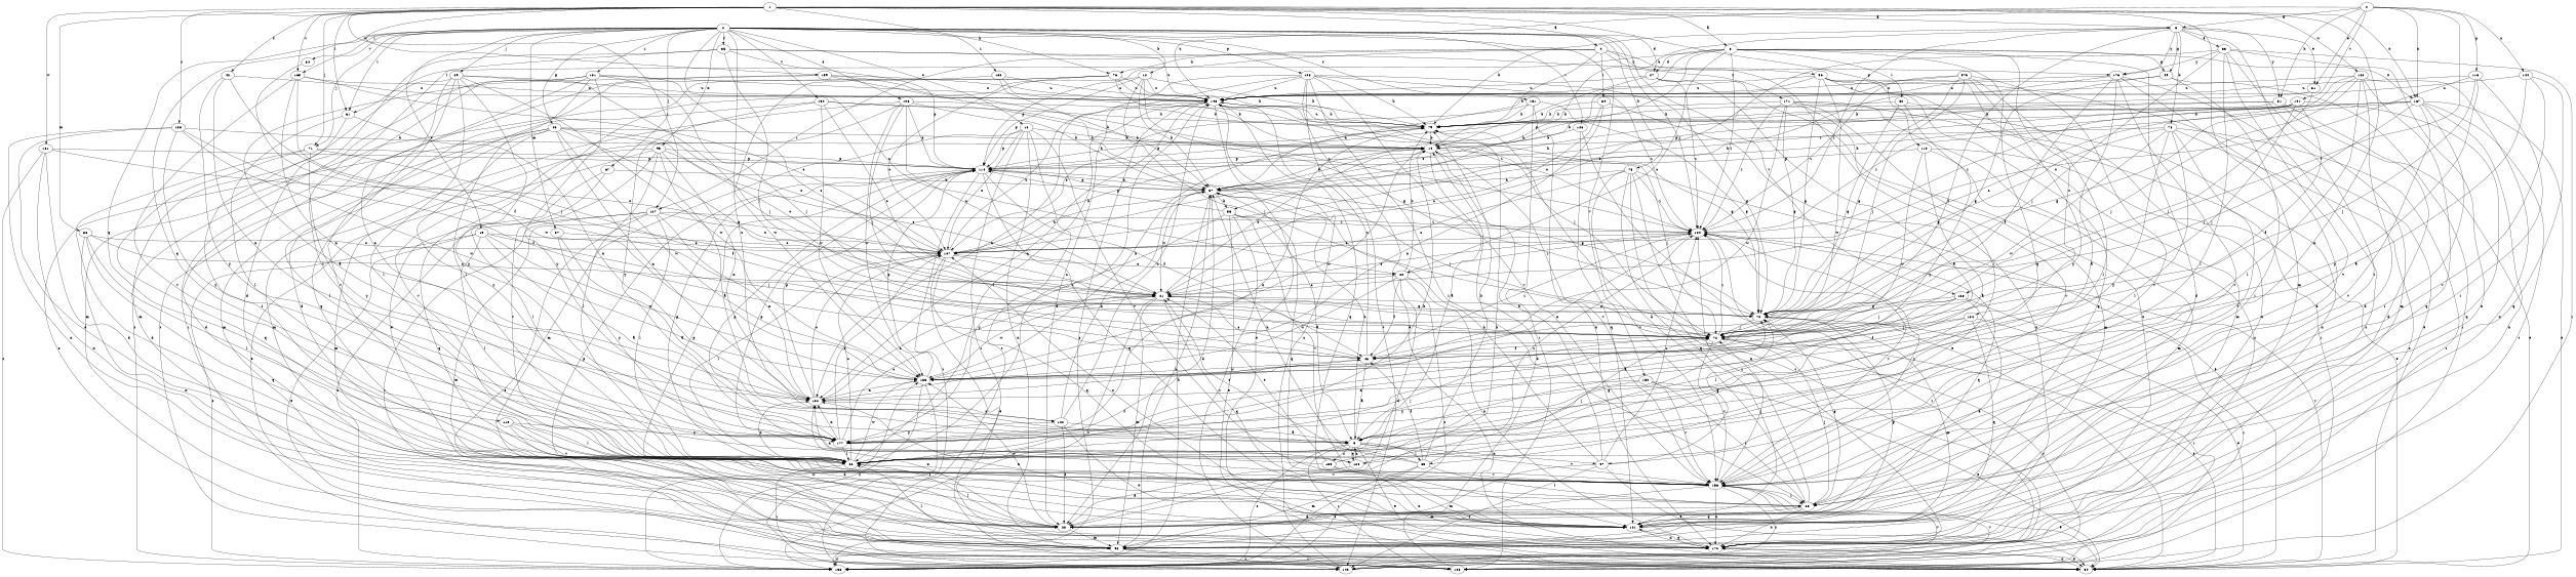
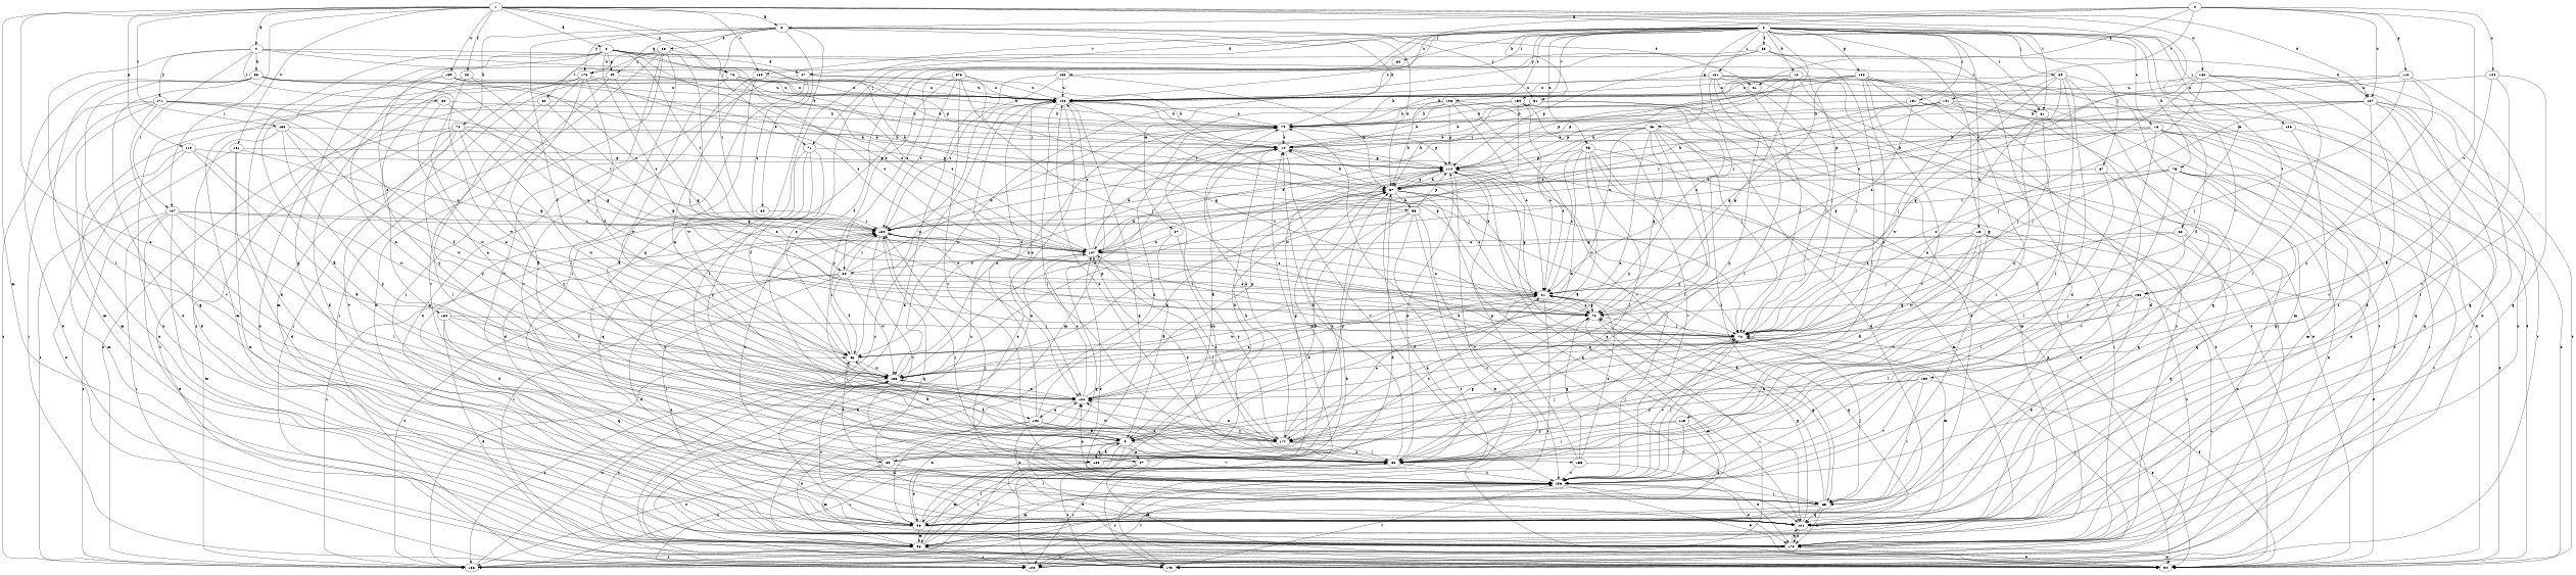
  strict digraph {
    0
    12
    15
    18
    20
    27
    35
    46
    61
    67
    69
    71
    75
    n14 [label=84]
    87
    95
    102
    106
    108
    115
    120
    126
    131
    138
    150
    154
    n27 [label=165]
    181
    183
    184
    148
    114
    57
    79
    34
    n36 [label=70]
    72
    107
    n39 [label=9]
    136
    163
    86
    93
    14
    128
    156
    142
    170
    28
    43
    21
    176
    100
    177
    65
    121
    1
    3
    4
    5
    42
    76
    88
    97
    110
    127
    133
    159
    161
    162
    167
    49
    55
    62
    134
    56
    64
    85
    171
    31
    51
+   32
    33
    78
    2
    113
    141
    144
    135
    n90 [label=573]
    0 -> 12 [label=b]
    0 -> 15 [label=c]
    0 -> 18 [label=c]
    0 -> 20 [label=c]
    0 -> 27 [label=d]
    0 -> 35 [label=f]
    0 -> 46 [label=g]
    0 -> 61 [label=i]
    0 -> 67 [label=j]
    0 -> 69 [label=j]
    0 -> 71 [label=j]
    0 -> 75 [label=k]
    0 -> n14 [label=l]
    0 -> 87 [label=m]
    0 -> 95 [label=n]
    0 -> 102 [label=o]
    0 -> 106 [label=o]
    0 -> 108 [label=p]
    0 -> 115 [label=q]
    0 -> 120 [label=q]
    0 -> 126 [label=r]
    0 -> 131 [label=s]
    0 -> 138 [label=t]
    0 -> 150 [label=v]
    0 -> 154 [label=v]
    0 -> n27 [label=v]
    0 -> 181 [label=z]
    0 -> 183 [label=z]
    0 -> 184 [label=z]
    12 -> 148 [label=u]
    12 -> 114 [label=p]
    12 -> 57 [label=h]
    12 -> 79 [label=k]
    12 -> 34 [label=e]
    12 -> n36 [label=g]
    12 -> 72 [label=j]
    15 -> 34 [label=e]
    15 -> 72 [label=j]
    15 -> 107 [label=o]
    15 -> n39 [label=a]
    15 -> 136 [label=s]
    15 -> 163 [label=w]
    15 -> 86 [label=l]
    18 -> 114 [label=p]
    18 -> 107 [label=o]
    18 -> 93 [label=m]
    18 -> 14 [label=b]
    18 -> 128 [label=r]
    18 -> 156 [label=v]
    18 -> 142 [label=t]
    18 -> 170 [label=x]
    20 -> 184 [label=z]
    20 -> 79 [label=k]
    20 -> 136 [label=s]
    20 -> 163 [label=w]
    20 -> 170 [label=x]
    20 -> 28 [label=d]
    20 -> 43 [label=f]
    20 -> 21 [label=c]
    27 -> 184 [label=z]
    27 -> 148 [label=u]
    27 -> n39 [label=a]
    27 -> 14 [label=b]
    27 -> 170 [label=x]
    35 -> 148 [label=u]
    35 -> 114 [label=p]
    35 -> 72 [label=j]
    35 -> 86 [label=l]
    35 -> 28 [label=d]
    35 -> 176 [label=y]
    46 -> 34 [label=e]
    46 -> n36 [label=g]
    46 -> 107 [label=o]
    46 -> 163 [label=w]
    46 -> 86 [label=l]
    46 -> 14 [label=b]
+   46 -> 128 [label=r]
    46 -> 28 [label=d]
    46 -> 21 [label=c]
    46 -> 100 [label=n]
    46 -> 177 [label=y]
    61 -> 86 [label=l]
    61 -> 100 [label=n]
    61 -> 65 [label=i]
    67 -> 57 [label=h]
    67 -> 86 [label=l]
    67 -> 121 [label=q]
    69 -> 148 [label=u]
    69 -> 72 [label=j]
    69 -> 163 [label=w]
    69 -> 86 [label=l]
    69 -> 93 [label=m]
    69 -> 156 [label=v]
    69 -> 177 [label=y]
    69 -> 121 [label=q]
    71 -> 114 [label=p]
    71 -> 28 [label=d]
    71 -> 43 [label=f]
    71 -> 177 [label=y]
    71 -> 121 [label=q]
    75 -> 184 [label=z]
    75 -> 57 [label=h]
    75 -> 34 [label=e]
    75 -> 156 [label=v]
    75 -> 142 [label=t]
    75 -> 170 [label=x]
    75 -> 21 [label=c]
    75 -> 121 [label=q]
    n14 -> 43 [label=f]
    87 -> 107 [label=o]
    87 -> n39 [label=a]
    87 -> 177 [label=y]
    95 -> 114 [label=p]
    95 -> 34 [label=e]
    95 -> n39 [label=a]
    95 -> 86 [label=l]
    95 -> 93 [label=m]
    95 -> 156 [label=v]
    95 -> 21 [label=c]
    95 -> 100 [label=n]
    102 -> 148 [label=u]
    102 -> 57 [label=h]
    102 -> n39 [label=a]
    102 -> 170 [label=x]
    102 -> 28 [label=d]
    102 -> 177 [label=y]
    106 -> 114 [label=p]
    106 -> 57 [label=h]
    106 -> 79 [label=k]
    106 -> 72 [label=j]
    106 -> 163 [label=w]
    106 -> 93 [label=m]
    106 -> 156 [label=v]
    106 -> 21 [label=c]
    108 -> 184 [label=z]
    108 -> 148 [label=u]
    108 -> 79 [label=k]
    108 -> 34 [label=e]
    108 -> n36 [label=g]
    108 -> 156 [label=v]
    108 -> 142 [label=t]
    108 -> 28 [label=d]
    108 -> 100 [label=n]
    108 -> 65 [label=i]
    115 -> 86 [label=l]
    115 -> 156 [label=v]
    115 -> 28 [label=d]
    115 -> 177 [label=y]
    120 -> 114 [label=p]
    120 -> 72 [label=j]
-   120 -> n39 [label=n]
+   120 -> n39 [label=a]
    120 -> 28 [label=d]
    126 -> 34 [label=e]
    126 -> 14 [label=b]
    126 -> 121 [label=q]
    131 -> 79 [label=k]
    131 -> n36 [label=g]
    131 -> 107 [label=o]
    131 -> 128 [label=r]
    131 -> 170 [label=x]
    138 -> n36 [label=g]
    138 -> 72 [label=j]
    138 -> n39 [label=a]
    138 -> 86 [label=l]
    138 -> 128 [label=r]
    138 -> 28 [label=d]
    150 -> 34 [label=e]
    150 -> 156 [label=v]
    150 -> 100 [label=n]
    150 -> 177 [label=y]
    150 -> 65 [label=i]
    154 -> 79 [label=k]
    154 -> 163 [label=w]
    154 -> 93 [label=m]
    154 -> 14 [label=b]
    154 -> 21 [label=c]
    154 -> 177 [label=y]
+   154 -> 65 [label=i]
    n27 -> 148 [label=u]
    n27 -> 107 [label=o]
    n27 -> 163 [label=w]
    n27 -> 156 [label=v]
    n27 -> 100 [label=n]
    181 -> 148 [label=u]
    181 -> 72 [label=j]
    181 -> 136 [label=s]
    181 -> 86 [label=l]
    181 -> 128 [label=r]
    181 -> 142 [label=t]
    181 -> 21 [label=c]
    181 -> 177 [label=y]
    183 -> 184 [label=z]
    183 -> 148 [label=u]
    183 -> 57 [label=h]
    183 -> 28 [label=d]
    184 -> 107 [label=o]
    184 -> 156 [label=v]
    184 -> 21 [label=c]
    184 -> 100 [label=n]
    184 -> 121 [label=q]
    148 -> 79 [label=k]
    148 -> 34 [label=e]
    148 -> n36 [label=g]
    148 -> 72 [label=j]
    148 -> 136 [label=s]
    148 -> 86 [label=l]
    148 -> 100 [label=n]
    148 -> 121 [label=q]
    114 -> 57 [label=h]
    114 -> n36 [label=g]
    114 -> 142 [label=t]
    114 -> 43 [label=f]
    114 -> 121 [label=q]
    57 -> 114 [label=p]
    57 -> 72 [label=j]
    57 -> 14 [label=b]
    57 -> 28 [label=d]
-   57 -> 21 [label=w]
+   57 -> 21 [label=c]
    57 -> 121 [label=q]
    57 -> 55 [label=h]
    79 -> 148 [label=u]
    79 -> 114 [label=p]
    79 -> 14 [label=b]
    34 -> 184 [label=z]
    34 -> 170 [label=x]
    n36 -> 72 [label=j]
    n36 -> 93 [label=m]
    n36 -> 128 [label=r]
    n36 -> 21 [label=c]
    72 -> 184 [label=z]
    72 -> 34 [label=e]
    72 -> 156 [label=v]
    72 -> 142 [label=t]
    72 -> 43 [label=f]
    107 -> 20 [label=o]
    107 -> 148 [label=u]
    107 -> 57 [label=h]
    107 -> 34 [label=e]
    107 -> 86 [label=l]
    107 -> 14 [label=b]
    107 -> 21 [label=c]
    107 -> 121 [label=q]
    n39 -> 120 [label=q]
    n39 -> 57 [label=h]
    n39 -> 34 [label=e]
    n39 -> 136 [label=s]
    n39 -> 128 [label=r]
    n39 -> 156 [label=v]
    n39 -> 97 [label=n]
    n39 -> 85 [label=l]
    n39 -> 135 [label=s]
    136 -> 184 [label=z]
    136 -> 57 [label=h]
    136 -> 163 [label=w]
    163 -> 114 [label=p]
    163 -> 79 [label=k]
    163 -> 136 [label=s]
    163 -> 142 [label=t]
    163 -> 100 [label=n]
    86 -> 148 [label=u]
    86 -> 114 [label=p]
    86 -> 72 [label=j]
    86 -> 107 [label=o]
    86 -> 163 [label=w]
    86 -> 14 [label=b]
    86 -> 128 [label=r]
    86 -> 156 [label=v]
    86 -> 43 [label=f]
    86 -> 100 [label=n]
    93 -> 57 [label=h]
    93 -> 136 [label=s]
    93 -> 86 [label=l]
    93 -> 128 [label=r]
    93 -> 142 [label=t]
    14 -> 114 [label=p]
    14 -> 72 [label=j]
    14 -> n39 [label=a]
    14 -> 163 [label=w]
    14 -> 156 [label=v]
    128 -> 14 [label=b]
    128 -> 156 [label=v]
    156 -> 184 [label=z]
    156 -> 34 [label=e]
    156 -> 72 [label=j]
    156 -> 136 [label=s]
    156 -> 93 [label=m]
    156 -> 170 [label=x]
    156 -> 100 [label=n]
    156 -> 65 [label=i]
    142 -> 148 [label=u]
    142 -> 156 [label=v]
    170 -> 114 [label=p]
    170 -> 34 [label=e]
    170 -> 121 [label=q]
    28 -> 79 [label=k]
    28 -> 163 [label=w]
    28 -> 86 [label=l]
    28 -> 93 [label=m]
    28 -> 100 [label=n]
    43 -> 184 [label=z]
    43 -> 148 [label=u]
    43 -> n39 [label=a]
    43 -> 163 [label=w]
    43 -> 21 [label=c]
    21 -> n36 [label=g]
    21 -> 136 [label=s]
    21 -> 163 [label=w]
    21 -> 93 [label=m]
    21 -> 14 [label=b]
    21 -> 121 [label=q]
    176 -> 148 [label=u]
    176 -> 107 [label=o]
    176 -> n39 [label=a]
    176 -> 136 [label=s]
    176 -> 156 [label=v]
    176 -> 28 [label=d]
    176 -> 43 [label=f]
    100 -> 102 [label=n]
    100 -> 114 [label=p]
    100 -> 107 [label=o]
    100 -> 21 [label=c]
    177 -> 79 [label=k]
    177 -> 107 [label=o]
    177 -> 86 [label=l]
    177 -> 21 [label=c]
    177 -> 100 [label=n]
    65 -> 184 [label=z]
    65 -> 114 [label=p]
    65 -> 79 [label=k]
    65 -> n36 [label=g]
    65 -> 72 [label=j]
    65 -> 170 [label=x]
    65 -> 28 [label=d]
    65 -> 121 [label=q]
    121 -> n36 [label=g]
    121 -> 107 [label=o]
    121 -> 170 [label=x]
    121 -> 100 [label=n]
    1 -> 61 [label=i]
    1 -> 71 [label=j]
    1 -> n27 [label=v]
    1 -> 93 [label=m]
    1 -> 3 [label=a]
    1 -> 4 [label=a]
    1 -> 5 [label=a]
    1 -> 42 [label=f]
    1 -> 76 [label=k]
    1 -> 88 [label=m]
    1 -> 97 [label=n]
    1 -> 110 [label=p]
    1 -> 127 [label=r]
    1 -> 133 [label=s]
    1 -> 159 [label=w]
    1 -> 161 [label=w]
    1 -> 162 [label=w]
    1 -> 167 [label=x]
    3 -> 20 [label=c]
    3 -> 27 [label=d]
    3 -> 61 [label=i]
    3 -> 120 [label=q]
    3 -> 184 [label=z]
    3 -> 107 [label=o]
    3 -> 28 [label=d]
    3 -> 167 [label=x]
    3 -> 49 [label=g]
    3 -> 55 [label=h]
    3 -> 62 [label=i]
    3 -> 134 [label=s]
    4 -> 114 [label=p]
    4 -> 14 [label=b]
    4 -> 76 [label=k]
    4 -> 127 [label=r]
    4 -> 56 [label=h]
    4 -> 64 [label=i]
    4 -> 85 [label=l]
    4 -> 171 [label=y]
    5 -> 184 [label=z]
    5 -> 57 [label=h]
    5 -> 79 [label=k]
    5 -> 43 [label=f]
    5 -> 176 [label=y]
    5 -> 65 [label=i]
    5 -> 49 [label=g]
    5 -> 31 [label=e]
    5 -> 51 [label=y]
+   5 -> 32 [label=e]
    5 -> 33 [label=e]
    5 -> 78 [label=k]
    42 -> 148 [label=u]
    42 -> 72 [label=j]
    42 -> 100 [label=n]
    42 -> 177 [label=y]
    76 -> 148 [label=u]
    76 -> 79 [label=k]
    76 -> 107 [label=o]
    76 -> 163 [label=w]
    76 -> 93 [label=m]
    76 -> 14 [label=b]
    88 -> 107 [label=o]
    88 -> 86 [label=l]
    88 -> 170 [label=x]
    88 -> 21 [label=c]
    88 -> 121 [label=q]
    97 -> 184 [label=z]
    97 -> 57 [label=h]
    97 -> 34 [label=e]
    97 -> n36 [label=g]
    97 -> 93 [label=m]
    97 -> 14 [label=b]
    97 -> 142 [label=t]
    110 -> 114 [label=p]
    110 -> 34 [label=e]
    110 -> n39 [label=a]
    110 -> 163 [label=w]
    110 -> 93 [label=m]
    127 -> 184 [label=z]
    127 -> 34 [label=e]
    127 -> 107 [label=o]
    127 -> 136 [label=s]
    127 -> 86 [label=l]
    127 -> 93 [label=m]
    127 -> 128 [label=r]
    127 -> 100 [label=n]
    133 -> 163 [label=w]
    133 -> 14 [label=b]
    133 -> 170 [label=x]
    133 -> 28 [label=d]
    133 -> 43 [label=f]
    133 -> 177 [label=y]
    159 -> 184 [label=z]
    159 -> 148 [label=u]
    159 -> 57 [label=h]
    159 -> n39 [label=a]
    159 -> 100 [label=n]
    161 -> 114 [label=p]
    161 -> 107 [label=o]
    161 -> 136 [label=s]
    161 -> 170 [label=x]
    161 -> 28 [label=d]
    162 -> 148 [label=u]
    162 -> n36 [label=g]
    162 -> 72 [label=j]
    162 -> 86 [label=l]
    162 -> 170 [label=x]
    162 -> 28 [label=d]
    162 -> 21 [label=c]
    162 -> 121 [label=q]
    167 -> 184 [label=z]
    167 -> 57 [label=h]
    167 -> 79 [label=k]
    167 -> 34 [label=e]
    167 -> 72 [label=j]
    167 -> 156 [label=v]
    167 -> 142 [label=t]
    167 -> 170 [label=x]
    167 -> 65 [label=i]
    49 -> 148 [label=u]
    49 -> n36 [label=g]
    49 -> 128 [label=r]
    49 -> 65 [label=i]
    55 -> 184 [label=z]
    55 -> 114 [label=p]
    55 -> 34 [label=e]
    55 -> n39 [label=a]
    55 -> 156 [label=v]
    55 -> 142 [label=t]
    55 -> 177 [label=y]
    62 -> 79 [label=k]
    62 -> n36 [label=g]
    62 -> 170 [label=x]
    62 -> 177 [label=y]
    134 -> 34 [label=e]
    134 -> 72 [label=j]
    134 -> 86 [label=l]
    134 -> 43 [label=f]
    134 -> 121 [label=q]
    56 -> 148 [label=u]
    56 -> 57 [label=h]
    56 -> 34 [label=e]
    56 -> n36 [label=g]
    56 -> 163 [label=w]
    56 -> 93 [label=m]
    56 -> 170 [label=x]
    56 -> 121 [label=q]
    64 -> 79 [label=k]
    64 -> 170 [label=x]
    64 -> 21 [label=c]
    64 -> 100 [label=n]
    85 -> 184 [label=z]
    85 -> 57 [label=h]
    85 -> 79 [label=k]
    85 -> 136 [label=s]
    85 -> 93 [label=m]
    85 -> 43 [label=f]
    85 -> 21 [label=c]
    85 -> 65 [label=i]
    171 -> 184 [label=z]
    171 -> 79 [label=k]
    171 -> n36 [label=g]
    171 -> 136 [label=s]
    171 -> 163 [label=w]
    171 -> 93 [label=m]
    171 -> 128 [label=r]
    171 -> 156 [label=v]
    31 -> 114 [label=p]
    31 -> 72 [label=j]
    51 -> 57 [label=h]
    51 -> 79 [label=k]
    51 -> 34 [label=e]
    51 -> 14 [label=b]
    51 -> 28 [label=d]
+   32 -> 184 [label=z]
+   32 -> 170 [label=x]
    33 -> 72 [label=j]
    33 -> 107 [label=o]
    33 -> 86 [label=l]
    33 -> 93 [label=m]
    33 -> 128 [label=r]
    33 -> 156 [label=v]
    33 -> 170 [label=x]
    33 -> 176 [label=y]
    78 -> n36 [label=g]
    78 -> 136 [label=s]
    78 -> 163 [label=w]
    78 -> 86 [label=l]
    78 -> 14 [label=r]
    78 -> 156 [label=v]
    78 -> 142 [label=t]
    78 -> 177 [label=y]
    2 -> 138 [label=t]
    2 -> 148 [label=u]
    2 -> 5 [label=a]
    2 -> 167 [label=x]
    2 -> 31 [label=e]
    2 -> 51 [label=h]
    2 -> 113 [label=p]
    2 -> 141 [label=t]
    2 -> 144 [label=u]
    113 -> 148 [label=u]
    113 -> 72 [label=j]
    113 -> 107 [label=o]
    113 -> 177 [label=y]
    113 -> 65 [label=i]
    141 -> 184 [label=z]
    141 -> 114 [label=p]
    141 -> 57 [label=h]
    141 -> 79 [label=k]
    141 -> 72 [label=j]
    141 -> 43 [label=f]
    141 -> 121 [label=q]
    144 -> 148 [label=u]
    144 -> n39 [label=a]
    144 -> 156 [label=v]
    144 -> 121 [label=q]
    135 -> 114 [label=p]
    135 -> n36 [label=g]
    135 -> 156 [label=v]
    135 -> 170 [label=x]
    135 -> 21 [label=c]
    n90 -> 184 [label=z]
    n90 -> 148 [label=u]
    n90 -> n36 [label=g]
    n90 -> 72 [label=j]
    n90 -> 86 [label=l]
    n90 -> 156 [label=v]
    n90 -> 177 [label=y]
  }
